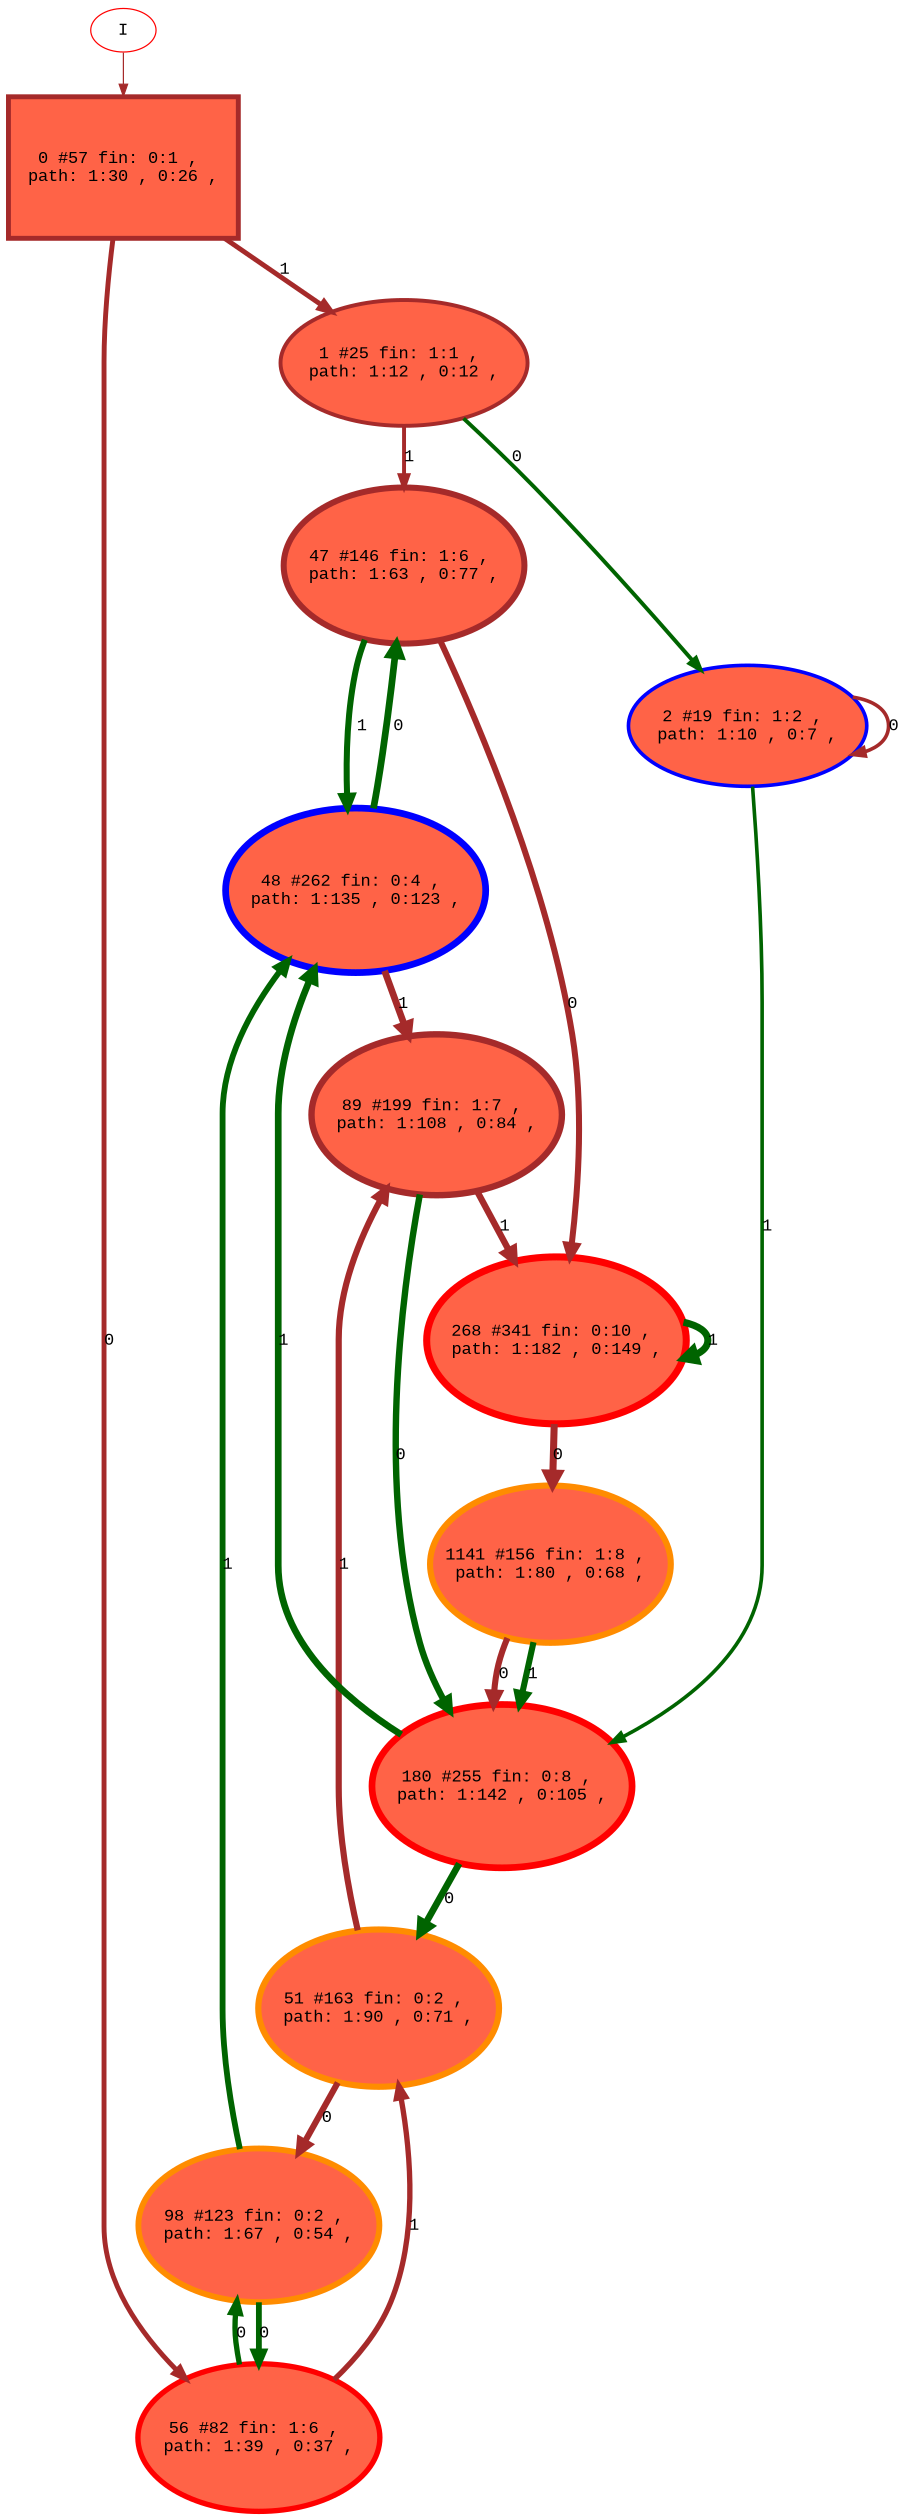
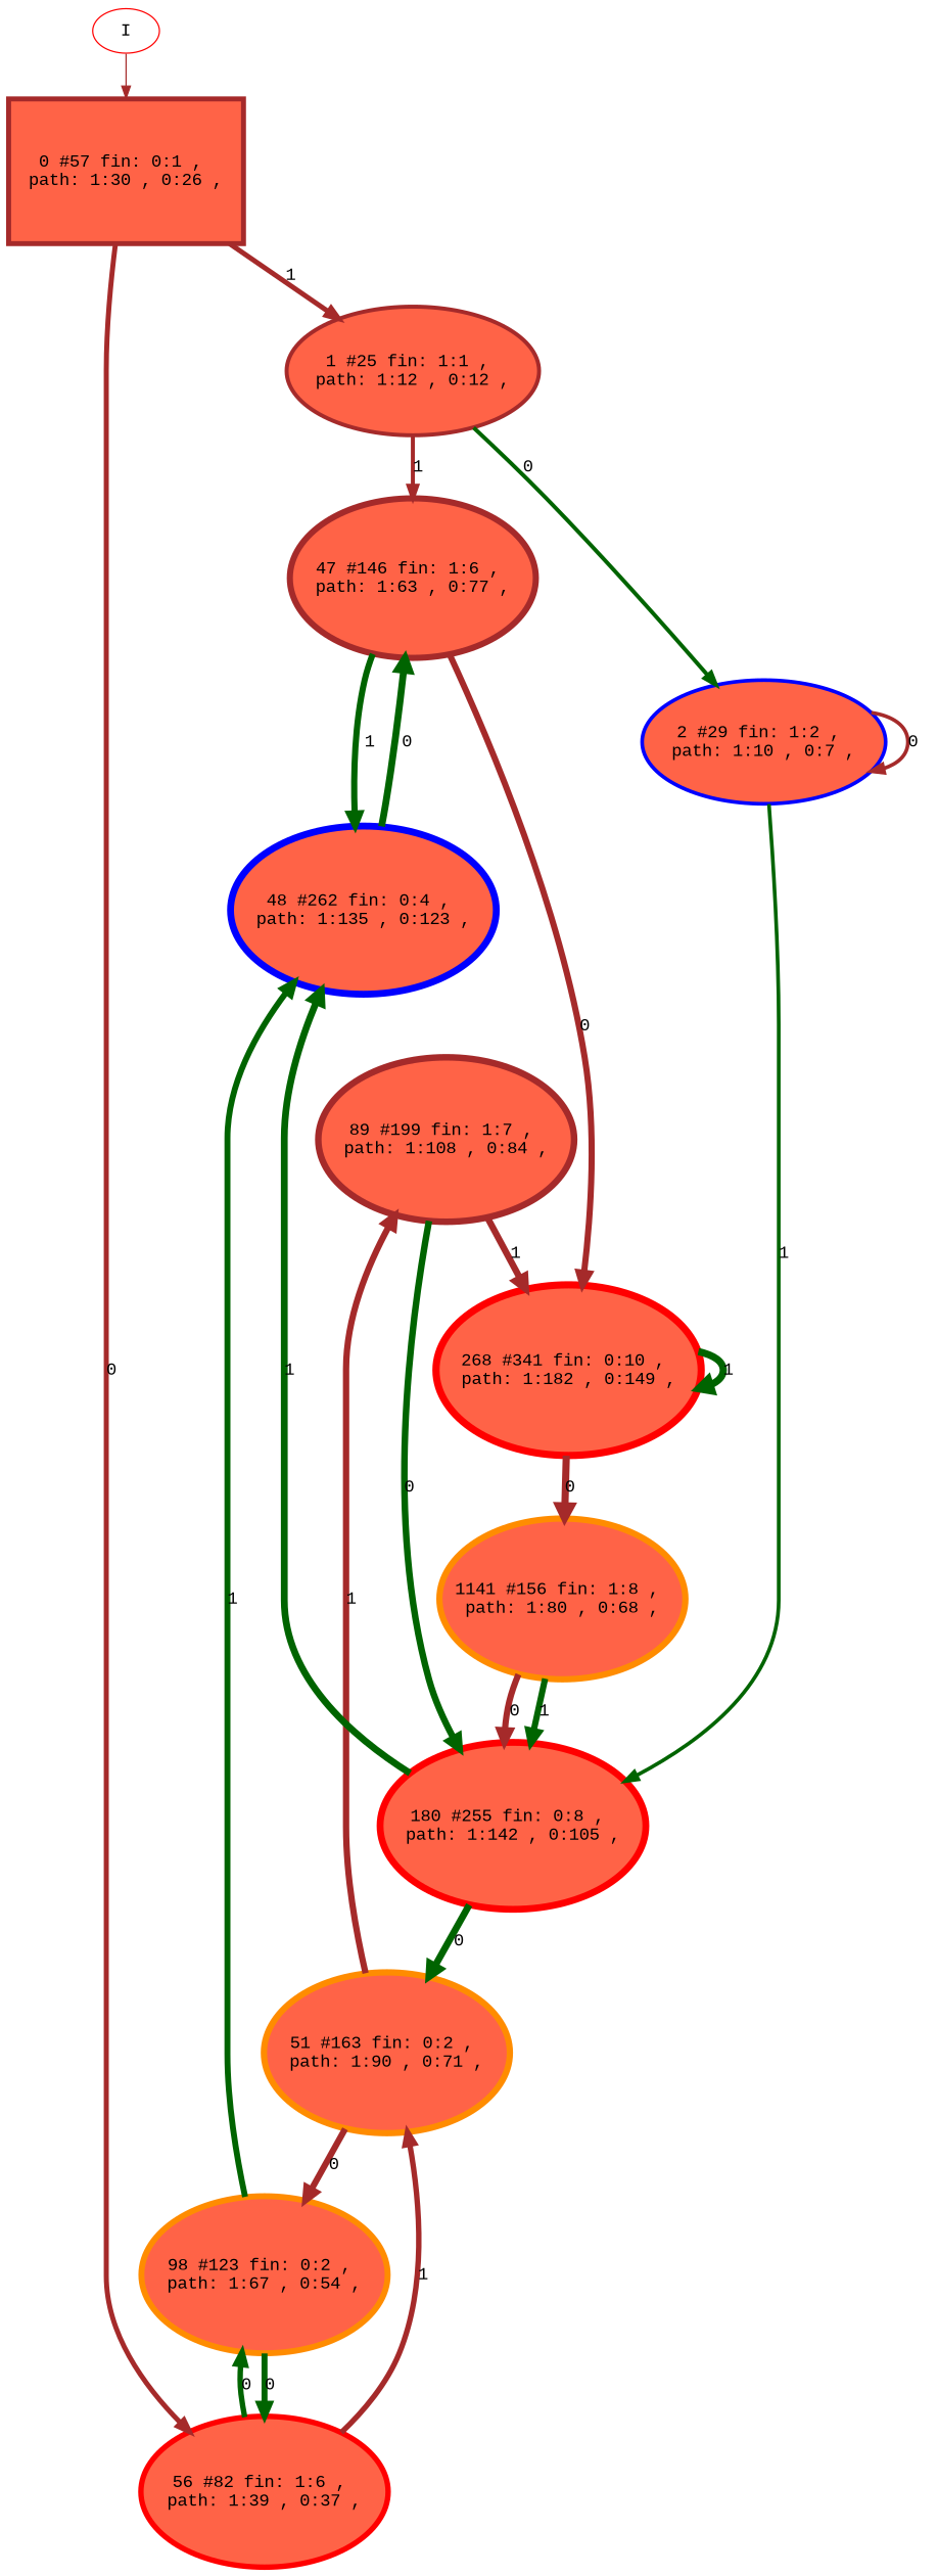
  digraph {
    fontname="Liberation Mono"
    node [color=brown fillcolor=tomato fontname="Liberation Mono" style=filled]
    edge [color=brown fontname="Liberation Mono" penwidth=4.06044]
    n1 [height=1.62145 label="0 #57 fin: 0:1 , \n path: 1:30 , 0:26 , " penwidth=4.06044 shape=box width=1.62145]
    n2 [height=1.44882 label="1 #25 fin: 1:1 , \n path: 1:12 , 0:12 , " penwidth=3.2581 width=1.44882]
    n3 [color=red height=1.68988 label="56 #82 fin: 1:6 , \n path: 1:39 , 0:37 , " penwidth=4.41884 width=1.68988]
    n4 [height=1.79016 label="47 #146 fin: 1:6 , \n path: 1:63 , 0:77 , " penwidth=4.99043 width=1.79016]
-   n5 [color=blue height=1.38523 label="2 #19 fin: 1:2 , \n path: 1:10 , 0:7 , " penwidth=2.99573 width=1.38523]
+   n5 [color=blue height=1.38523 label="2 #29 fin: 1:2 , \n path: 1:10 , 0:7 , " penwidth=2.99573 width=1.38523]
    n6 [color=darkorange height=1.80827 label="51 #163 fin: 0:2 , \n path: 1:90 , 0:71 , " penwidth=5.09987 width=1.80827]
    n7 [color=darkorange height=1.76135 label="98 #123 fin: 0:2 , \n path: 1:67 , 0:54 , " penwidth=4.82028 width=1.76135]
    I [color=red fillcolor="" style=""]
    n9 [color=blue height=1.88284 label="48 #262 fin: 0:4 , \n path: 1:135 , 0:123 , " penwidth=5.57215 width=1.88284]
    n10 [color=red height=1.92203 label="268 #341 fin: 0:10 , \n path: 1:182 , 0:149 , " penwidth=5.83481 width=1.92203]
    n11 [color=red height=1.87873 label="180 #255 fin: 0:8 , \n path: 1:142 , 0:105 , " penwidth=5.54518 width=1.87873]
    n12 [height=1.84028 label="89 #199 fin: 1:7 , \n path: 1:108 , 0:84 , " penwidth=5.29832 width=1.84028]
    n13 [color=darkorange height=1.80109 label="1141 #156 fin: 1:8 , \n path: 1:80 , 0:68 , " penwidth=5.05625 width=1.80109]
    n1 -> n2 [label="1 "]
    n1 -> n3 [label="0 "]
    n2 -> n4 [label="1 " penwidth=3.2581]
    n2 -> n5 [color=darkgreen label="0 " penwidth=3.2581]
    n3 -> n6 [label="1 " penwidth=4.41884]
    n3 -> n7 [color=darkgreen label="0 " penwidth=4.41884]
    n4 -> n9 [color=darkgreen label="1 " penwidth=4.99043]
    n4 -> n10 [label="0 " penwidth=4.99043]
    n5 -> n5 [label="0 " penwidth=2.99573]
    n5 -> n11 [color=darkgreen label="1 " penwidth=2.99573]
    n6 -> n7 [label="0 " penwidth=5.09987]
    n6 -> n12 [label="1 " penwidth=5.09987]
    n7 -> n3 [color=darkgreen label="0 " penwidth=4.82028]
    n7 -> n9 [color=darkgreen label="1 " penwidth=4.82028]
    I -> n1 [penwidth=""]
    n9 -> n4 [color=darkgreen label="0 " penwidth=5.57215]
-   n9 -> n12 [label="1 " penwidth=5.57215]
    n10 -> n10 [color=darkgreen label="1 " penwidth=5.83481]
    n10 -> n13 [label="0 " penwidth=5.83481]
    n11 -> n6 [color=darkgreen label="0 " penwidth=5.54518]
    n11 -> n9 [color=darkgreen label="1 " penwidth=5.54518]
    n12 -> n10 [label="1 " penwidth=5.29832]
    n12 -> n11 [color=darkgreen label="0 " penwidth=5.29832]
    n13 -> n11 [color=darkgreen label="1 " penwidth=5.05625]
    n13 -> n11 [label="0 " penwidth=5.05625]
  }
